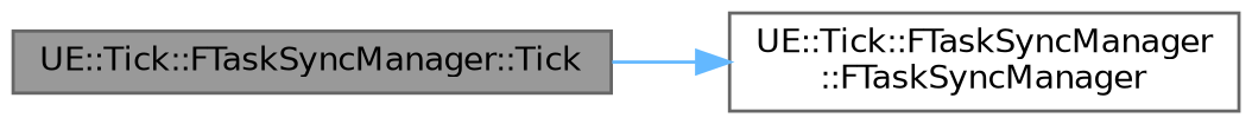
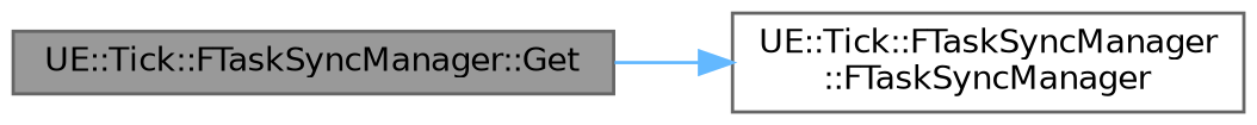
  digraph {
    rankdir=LR
    node [fontname=Helvetica fontsize=10 shape=box style=filled]
-   n1 [color=gray40 fillcolor=grey60 fontcolor=black height=0.2 label="UE::Tick::FTaskSyncManager::Tick" width=0.4]
+   n1 [color=gray40 fillcolor=grey60 fontcolor=black height=0.2 label="UE::Tick::FTaskSyncManager::Get" width=0.4]
    n2 [color=grey40 fillcolor=white height=0.2 label="UE::Tick::FTaskSyncManager\l::FTaskSyncManager" width=0.4]
    n1 -> n2 [color=steelblue1 fontname=Helvetica fontsize=10 labelfontname=Helvetica labelfontsize=10 style=solid]
  }
